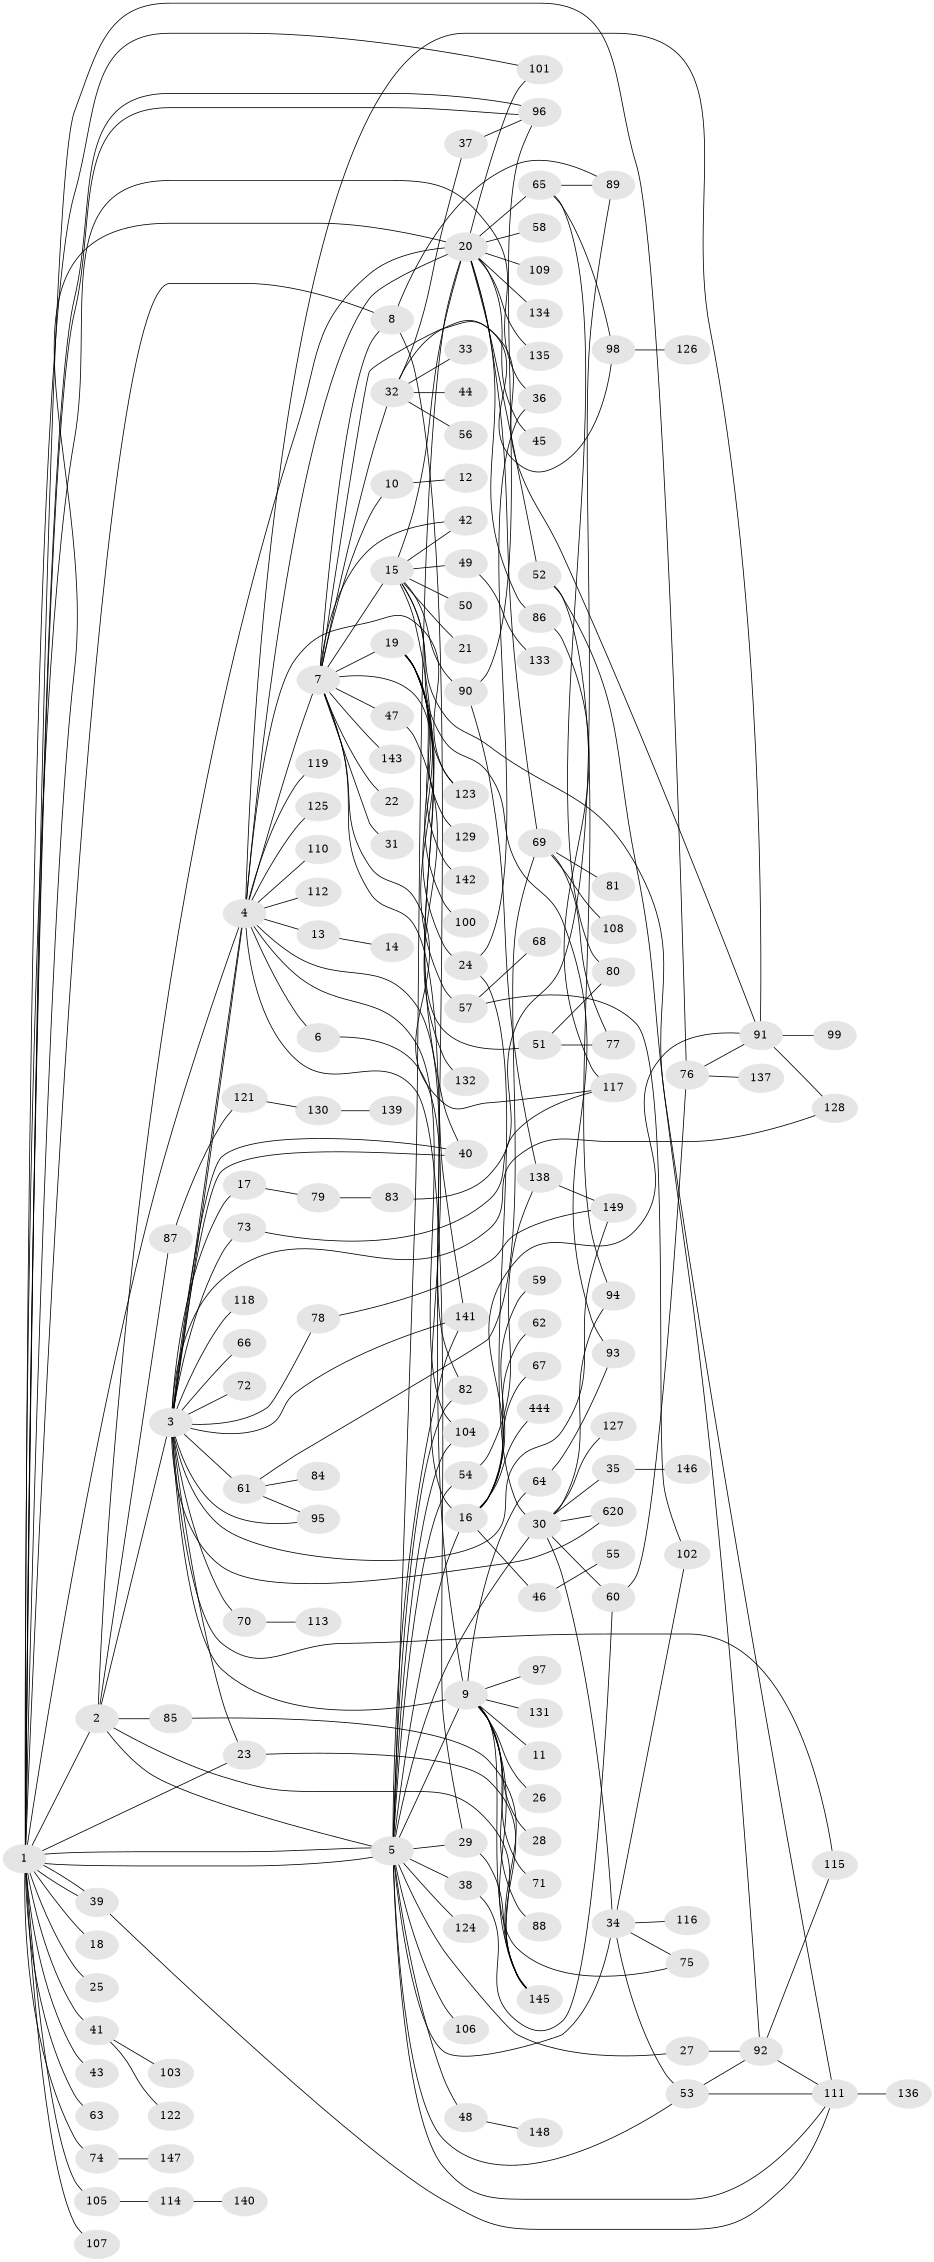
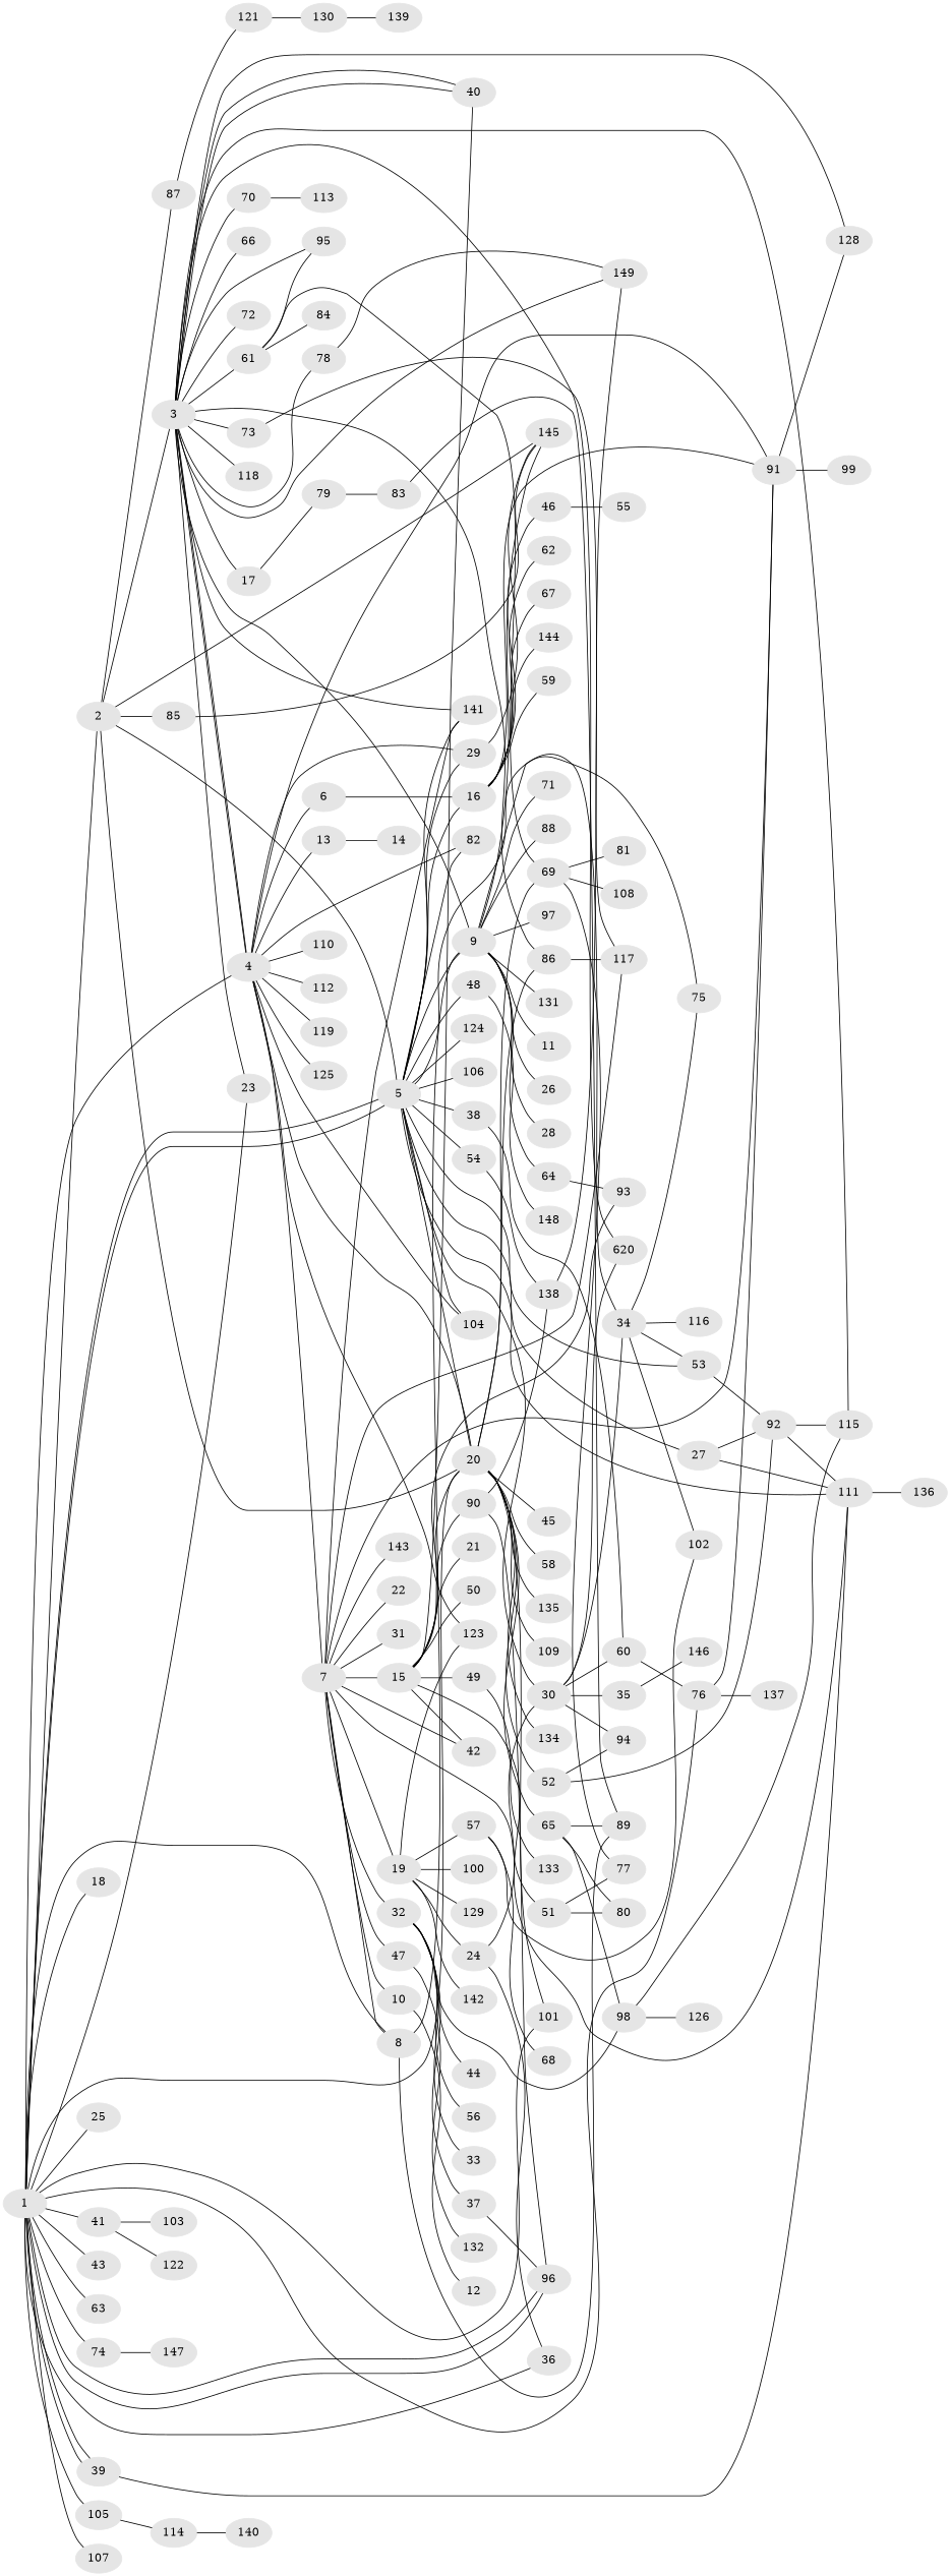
  graph {
    rankdir=LR
    node [color=gray90 style=filled]
    1
    2
    4
    5
    8
    18
    20
    23
    25
    36
    39
    41
    43
    63
    74
    76
    96
    101
    105
    107
    3
    85
    87
    145
    6
    7
    13
    29
    82
    91
    104
    110
    112
    119
    123
    125
    9
    141
    16
    27
    34
    38
    48
    53
    54
    106
    111
    124
    30
    89
    86
    45
    52
    58
    65
    69
    109
    134
    135
    103
    122
    147
    137
    114
    17
    40
    61
    66
    70
    72
    73
    78
    95
    115
    118
    n76 [label=620]
    128
    149
    121
    11
    26
    28
    64
    71
    75
    88
    97
    131
    79
    84
    113
    117
    10
    15
    19
    22
    31
    32
    42
    47
    51
    143
    14
    99
    46
    59
    62
    67
-   144 [label=444]
+   144
    92
    102
    116
    60
    148
    138
    136
    35
    94
-   127
    12
    21
    49
    50
    90
    93
    24
    57
    100
    129
    142
    33
    37
    44
    56
    98
    132
    77
    80
    133
    55
    83
    68
    81
    108
    146
    126
    130
    140
    139
    1 -- 2
    1 -- 4
    1 -- 5
    1 -- 5
    1 -- 8
    1 -- 18
    1 -- 20
    1 -- 23
    1 -- 25
    1 -- 36
    1 -- 39
    1 -- 39
    1 -- 41
    1 -- 43
    1 -- 63
    1 -- 74
    1 -- 76
    1 -- 96
    1 -- 96
    1 -- 101
    1 -- 105
    1 -- 107
    2 -- 5
    2 -- 20
    2 -- 3
    2 -- 85
    2 -- 87
    2 -- 145
    4 -- 20
    4 -- 6
    4 -- 7
    4 -- 13
    4 -- 29
    4 -- 82
    4 -- 91
    4 -- 104
    4 -- 110
    4 -- 112
    4 -- 119
    4 -- 123
    4 -- 125
    5 -- 20
    5 -- 29
    5 -- 82
    5 -- 104
    5 -- 9
    5 -- 141
    5 -- 16
    5 -- 27
    5 -- 34
    5 -- 38
    5 -- 48
    5 -- 53
    5 -- 54
    5 -- 106
    5 -- 111
    5 -- 124
    5 -- 30
    8 -- 9
    8 -- 89
    20 -- 101
    20 -- 86
    20 -- 45
    20 -- 52
    20 -- 58
    20 -- 65
    20 -- 69
    20 -- 109
    20 -- 134
    20 -- 135
-   23 -- 145
    39 -- 111
    41 -- 103
    41 -- 122
    74 -- 147
    76 -- 91
    76 -- 137
    105 -- 114
    3 -- 4
    3 -- 4
    3 -- 23
    3 -- 9
    3 -- 141
+   3 -- 86
    3 -- 17
    3 -- 40
    3 -- 40
    3 -- 61
    3 -- 66
    3 -- 70
    3 -- 72
    3 -- 73
    3 -- 78
    3 -- 95
    3 -- 115
    3 -- 118
    3 -- n76
    3 -- 128
    3 -- 149
    85 -- 145
    87 -- 121
    6 -- 16
    7 -- 8
    7 -- 91
    7 -- 141
    7 -- 117
    7 -- 10
    7 -- 15
    7 -- 19
    7 -- 22
    7 -- 31
    7 -- 32
    7 -- 42
    7 -- 47
    7 -- 51
    7 -- 143
    13 -- 14
    29 -- 145
    91 -- 128
    91 -- 99
    9 -- 145
    9 -- 11
    9 -- 26
    9 -- 28
    9 -- 64
    9 -- 71
    9 -- 75
    9 -- 88
    9 -- 97
    9 -- 131
    16 -- 91
    16 -- 46
    16 -- 59
    16 -- 62
    16 -- 67
    16 -- 144
-   53 -- 111
+   27 -- 111
    27 -- 92
    34 -- 53
    34 -- 75
    34 -- 102
    34 -- 116
    38 -- 60
    48 -- 148
    53 -- 92
    54 -- 138
    111 -- 136
    30 -- 34
    30 -- n76
    30 -- 60
    30 -- 35
    30 -- 94
-   30 -- 127
    86 -- 117
    52 -- 92
    52 -- 94
    65 -- 89
    65 -- 98
    65 -- 80
    69 -- 77
    69 -- 81
    69 -- 108
    114 -- 140
    17 -- 79
    61 -- 69
    61 -- 95
    61 -- 84
    70 -- 113
    73 -- 117
    78 -- 149
    121 -- 130
    64 -- 93
    79 -- 83
    10 -- 12
    15 -- 20
    15 -- 111
    15 -- 40
    15 -- 42
    15 -- 21
    15 -- 49
    15 -- 50
    15 -- 90
    15 -- 93
    19 -- 123
    19 -- 24
    19 -- 57
    19 -- 100
    19 -- 129
    19 -- 142
    32 -- 33
    32 -- 37
    32 -- 44
    32 -- 56
    32 -- 98
    47 -- 132
    51 -- 77
    51 -- 80
    46 -- 55
    92 -- 111
    92 -- 115
    60 -- 76
    138 -- 149
    35 -- 146
    49 -- 133
    90 -- 96
    90 -- 138
    24 -- 36
    24 -- 30
    57 -- 102
    57 -- 68
    37 -- 96
+   98 -- 115
    98 -- 126
    83 -- 89
    130 -- 139
  }
